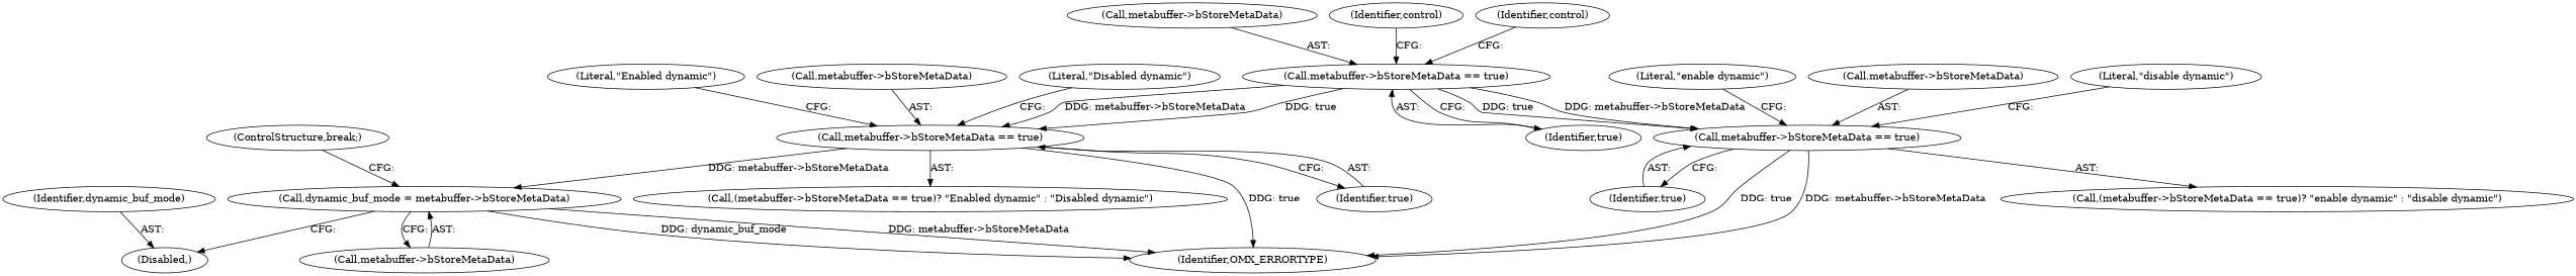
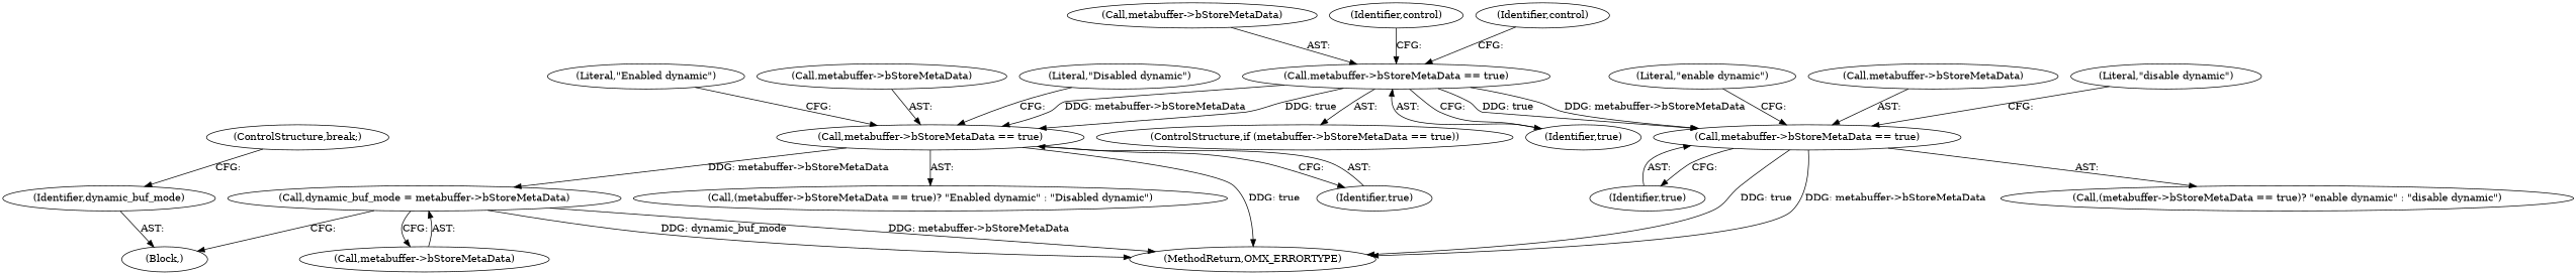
  digraph {
    n1 [label="(Call,metabuffer->bStoreMetaData == true)"]
    n2 [label="(Call,metabuffer->bStoreMetaData == true)"]
    n3 [label="(Call,metabuffer->bStoreMetaData == true)"]
+   n4 [label="(ControlStructure,if (metabuffer->bStoreMetaData == true))"]
    n5 [label="(Identifier,true)"]
    n6 [label="(Call,dynamic_buf_mode = metabuffer->bStoreMetaData)"]
    n7 [label="(Identifier,true)"]
    n8 [label="(Call,(metabuffer->bStoreMetaData == true)? \"Enabled dynamic\" : \"Disabled dynamic\")"]
-   n9 [label="(Identifier,OMX_ERRORTYPE)"]
+   n9 [label="(MethodReturn,OMX_ERRORTYPE)"]
    n10 [label="(Call,(metabuffer->bStoreMetaData == true)? \"enable dynamic\" : \"disable dynamic\")"]
    n11 [label="(Identifier,true)"]
    n12 [label="(Call,metabuffer->bStoreMetaData)"]
-   n13 [label="(Disabled,)"]
+   n13 [label="(Block,)"]
    n14 [label="(Call,metabuffer->bStoreMetaData)"]
    n15 [label="(Literal,\"Enabled dynamic\")"]
    n16 [label="(Literal,\"disable dynamic\")"]
    n17 [label="(Identifier,dynamic_buf_mode)"]
    n18 [label="(Literal,\"enable dynamic\")"]
    n19 [label="(Call,metabuffer->bStoreMetaData)"]
    n20 [label="(Call,metabuffer->bStoreMetaData)"]
    n21 [label="(ControlStructure,break;)"]
    n22 [label="(Identifier,control)"]
    n23 [label="(Literal,\"Disabled dynamic\")"]
    n24 [label="(Identifier,control)"]
    n1 -> n2 [label="DDG: metabuffer->bStoreMetaData"]
    n1 -> n2 [label="DDG: true"]
    n1 -> n3 [label="DDG: metabuffer->bStoreMetaData"]
    n1 -> n3 [label="DDG: true"]
+   n1 -> n4 [label="AST: "]
    n1 -> n5 [label="CFG: "]
    n2 -> n6 [label="DDG: metabuffer->bStoreMetaData"]
    n2 -> n7 [label="CFG: "]
    n2 -> n8 [label="AST: "]
    n2 -> n9 [label="DDG: true"]
    n3 -> n9 [label="DDG: true"]
    n3 -> n9 [label="DDG: metabuffer->bStoreMetaData"]
    n3 -> n10 [label="AST: "]
    n3 -> n11 [label="CFG: "]
    n5 -> n1 [label="AST: "]
    n6 -> n9 [label="DDG: metabuffer->bStoreMetaData"]
    n6 -> n9 [label="DDG: dynamic_buf_mode"]
    n6 -> n12 [label="CFG: "]
    n6 -> n13 [label="CFG: "]
    n7 -> n2 [label="AST: "]
    n11 -> n3 [label="AST: "]
    n12 -> n6 [label="AST: "]
    n14 -> n1 [label="AST: "]
    n15 -> n2 [label="CFG: "]
    n16 -> n3 [label="CFG: "]
    n17 -> n13 [label="AST: "]
    n18 -> n3 [label="CFG: "]
    n19 -> n2 [label="AST: "]
    n20 -> n3 [label="AST: "]
-   n21 -> n6 [label="CFG: "]
+   n21 -> n17 [label="CFG: "]
    n22 -> n1 [label="CFG: "]
    n23 -> n2 [label="CFG: "]
    n24 -> n1 [label="CFG: "]
  }
